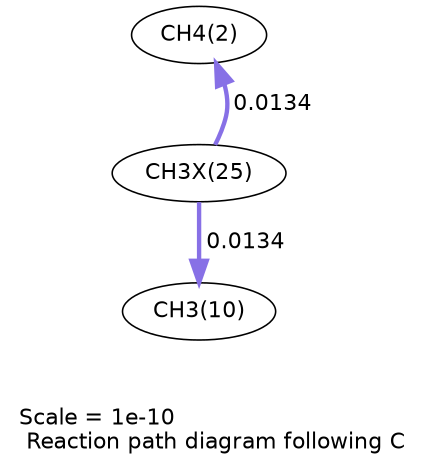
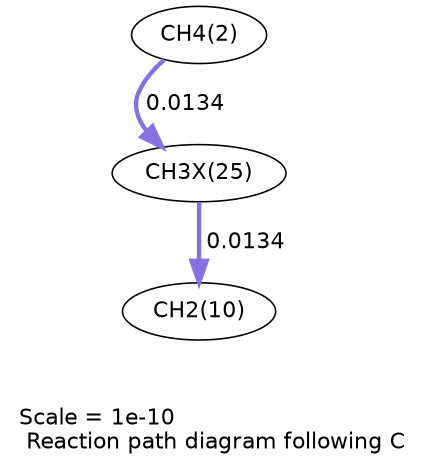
  digraph {
    fontname=Helvetica
    label="Scale = 1e-10\l Reaction path diagram following C"
    node [fontname=Helvetica]
    edge [arrowsize=1.37 color="0.7, 0.513, 0.9" fontname=Helvetica penwidth=2.75]
    n1 [label="CH4(2)"]
    n2 [label="CH3X(25)"]
-   n3 [label="CH3(10)"]
-   n2 -> n1 [label=" 0.0134"]
+   n3 [label="CH2(10)"]
+   n1 -> n2 [label=" 0.0134"]
    n2 -> n3 [label=" 0.0134"]
  }
